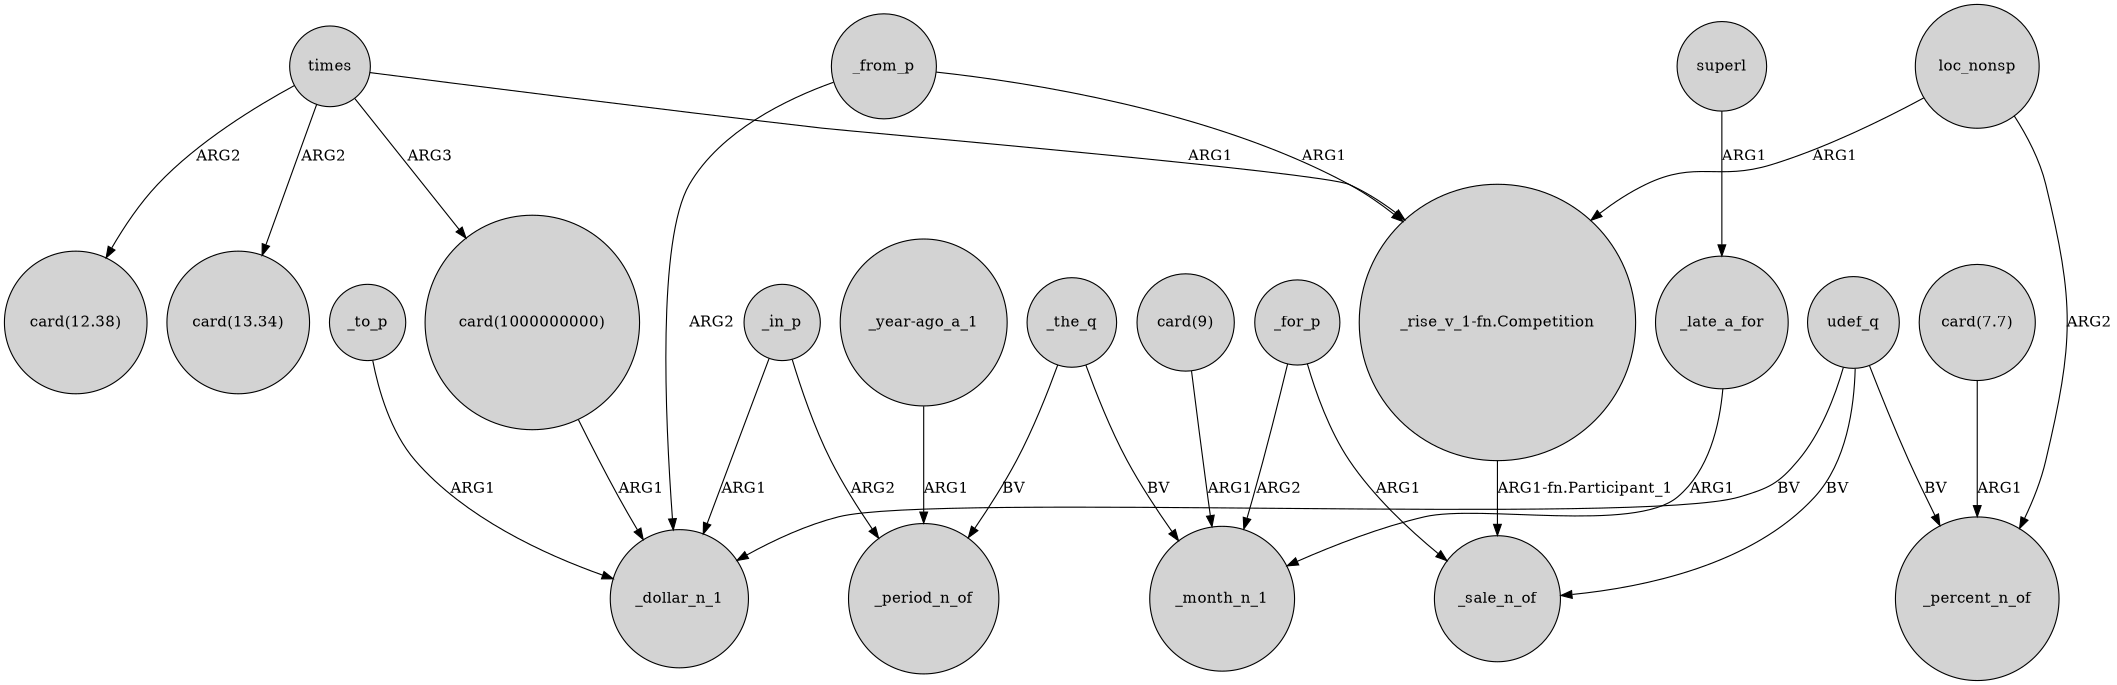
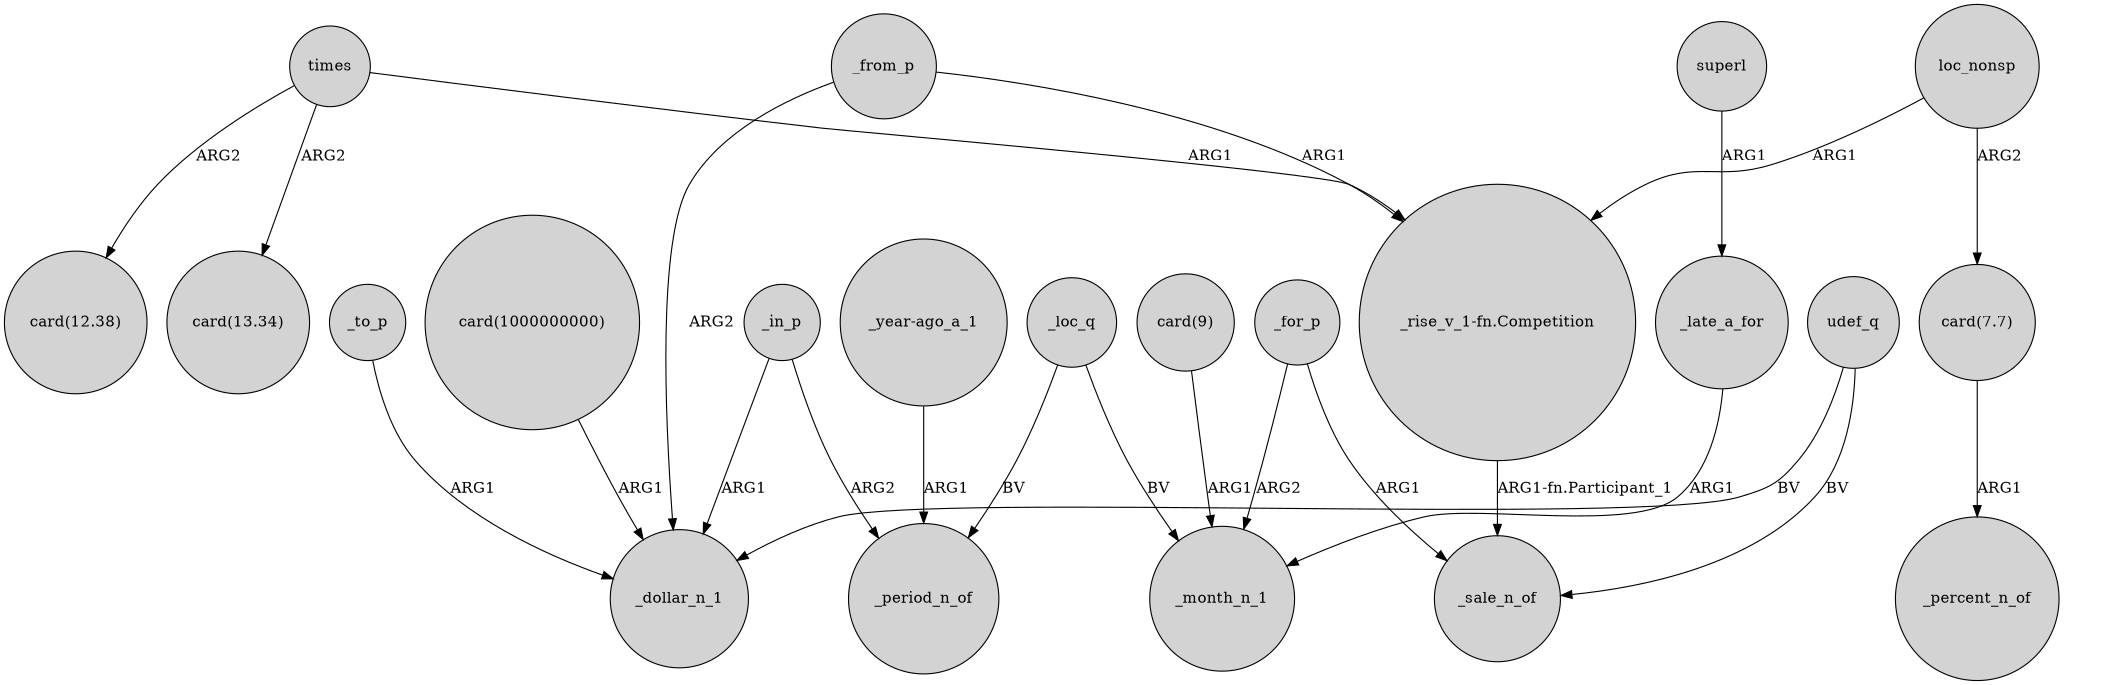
  digraph {
    node [shape=circle style=filled]
    "card(1000000000)"
    _dollar_n_1
    loc_nonsp
    "_rise_v_1-fn.Competition"
    _percent_n_of
    _sale_n_of
    _for_p
    _month_n_1
-   _the_q
+   _the_q [label=_loc_q]
    _period_n_of
    _in_p
    _from_p
    superl
    _late_a_for
    "_year-ago_a_1"
    udef_q
    _to_p
    times
    "card(13.34)"
    "card(12.38)"
    "card(7.7)"
    "card(9)"
    "card(1000000000)" -> _dollar_n_1 [label=ARG1]
    loc_nonsp -> "_rise_v_1-fn.Competition" [label=ARG1]
-   loc_nonsp -> _percent_n_of [label=ARG2]
+   loc_nonsp -> "card(7.7)" [label=ARG2]
    "_rise_v_1-fn.Competition" -> _sale_n_of [label="ARG1-fn.Participant_1"]
    _for_p -> _sale_n_of [label=ARG1]
    _for_p -> _month_n_1 [label=ARG2]
    _the_q -> _month_n_1 [label=BV]
    _the_q -> _period_n_of [label=BV]
    _in_p -> _dollar_n_1 [label=ARG1]
    _in_p -> _period_n_of [label=ARG2]
    _from_p -> _dollar_n_1 [label=ARG2]
    _from_p -> "_rise_v_1-fn.Competition" [label=ARG1]
    superl -> _late_a_for [label=ARG1]
    _late_a_for -> _month_n_1 [label=ARG1]
    "_year-ago_a_1" -> _period_n_of [label=ARG1]
    udef_q -> _dollar_n_1 [label=BV]
-   udef_q -> _percent_n_of [label=BV]
    udef_q -> _sale_n_of [label=BV]
    _to_p -> _dollar_n_1 [label=ARG1]
-   times -> "card(1000000000)" [label=ARG3]
    times -> "_rise_v_1-fn.Competition" [label=ARG1]
    times -> "card(13.34)" [label=ARG2]
    times -> "card(12.38)" [label=ARG2]
    "card(7.7)" -> _percent_n_of [label=ARG1]
    "card(9)" -> _month_n_1 [label=ARG1]
  }
